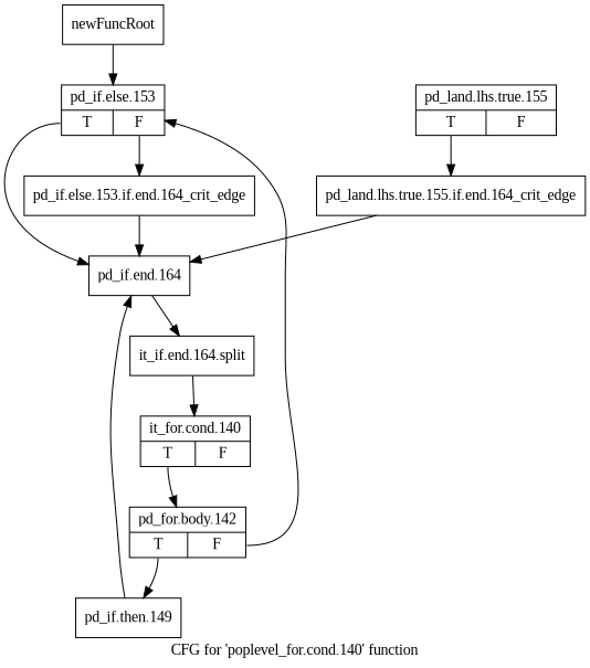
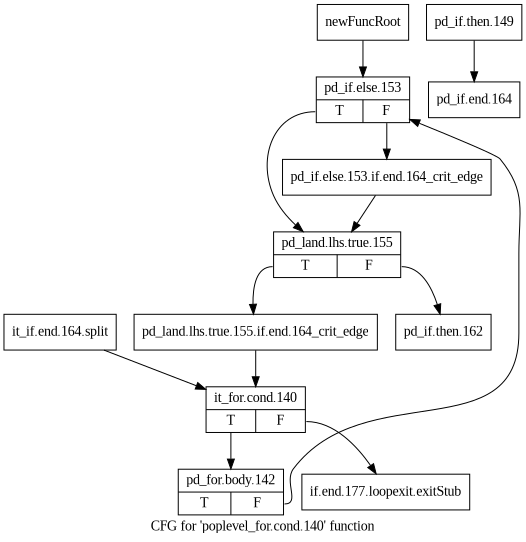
  digraph {
    fontname="Liberation Serif"
    label="CFG for 'poplevel_for.cond.140' function"
    node [fontname="Liberation Serif" shape=record]
    edge [fontname="Liberation Serif"]
    n1 [label="{newFuncRoot}"]
    n2 [label="{pd_if.else.153|{<s0>T|<s1>F}}"]
    n3 [label="{it_for.cond.140|{<s0>T|<s1>F}}"]
+   n4 [label="{if.end.177.loopexit.exitStub}"]
    n5 [label="{pd_for.body.142|{<s0>T|<s1>F}}"]
    n6 [label="{pd_if.then.149}"]
    n7 [label="{pd_if.end.164}"]
    n8 [label="{pd_land.lhs.true.155|{<s0>T|<s1>F}}"]
    n9 [label="{pd_if.else.153.if.end.164_crit_edge}"]
    n10 [label="{it_if.end.164.split}"]
    n11 [label="{pd_land.lhs.true.155.if.end.164_crit_edge}"]
+   n12 [label="{pd_if.then.162}"]
    n1 -> n2
-   n2 -> n7 [tailport=s0]
+   n2 -> n8 [tailport=s0]
    n2 -> n9 [tailport=s1]
+   n3 -> n4 [tailport=s1]
    n3 -> n5 [tailport=s0]
    n5 -> n2 [tailport=s1]
-   n5 -> n6 [tailport=s0]
    n6 -> n7
-   n7 -> n10
    n8 -> n11 [tailport=s0]
-   n9 -> n7
+   n8 -> n12 [tailport=s1]
+   n9 -> n8
    n10 -> n3
-   n11 -> n7
+   n11 -> n3
  }
